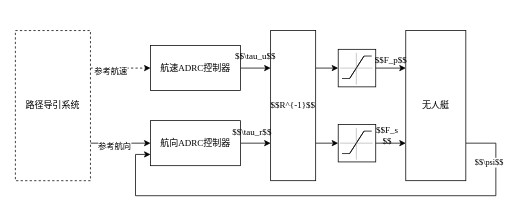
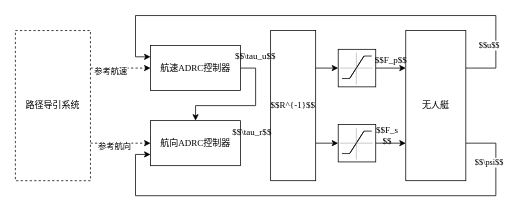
  <mxCell id="0" />
  <mxCell id="1" parent="0" />
  <mxCell id="2" style="edgeStyle=orthogonalEdgeStyle;rounded=0;orthogonalLoop=1;jettySize=auto;html=1;exitX=1;exitY=0.75;exitDx=0;exitDy=0;entryX=0;entryY=0.5;entryDx=0;entryDy=0;fontFamily=宋体;" parent="1" source="4" target="14" edge="1"><mxGeometry relative="1" as="geometry" /></mxCell>
  <mxCell id="3" style="edgeStyle=orthogonalEdgeStyle;rounded=0;orthogonalLoop=1;jettySize=auto;html=1;exitX=1;exitY=0.25;exitDx=0;exitDy=0;entryX=0;entryY=0.5;entryDx=0;entryDy=0;fontFamily=宋体;" parent="1" source="4" target="6" edge="1"><mxGeometry relative="1" as="geometry" /></mxCell>
  <mxCell id="4" value="$$R^{-1}$$" style="rounded=0;whiteSpace=wrap;html=1;fontFamily=宋体;" parent="1" vertex="1"><mxGeometry x="360" y="40" width="60" height="200" as="geometry" /></mxCell>
  <mxCell id="5" value="" style="group;fontFamily=宋体;" parent="1" vertex="1" connectable="0"><mxGeometry x="450" y="65" width="50" height="50" as="geometry" /></mxCell>
  <mxCell id="6" value="" style="rounded=0;whiteSpace=wrap;html=1;fontFamily=宋体;" parent="5" vertex="1"><mxGeometry width="50" height="50" as="geometry" /></mxCell>
  <mxCell id="7" value="" style="endArrow=none;html=1;rounded=0;entryX=0.57;entryY=0.15;entryDx=0;entryDy=0;entryPerimeter=0;fontFamily=宋体;" parent="5" edge="1"><mxGeometry width="50" height="50" relative="1" as="geometry"><mxPoint x="15.254" y="38.851" as="sourcePoint" /><mxPoint x="34.415" y="8.953" as="targetPoint" /></mxGeometry></mxCell>
  <mxCell id="8" value="" style="endArrow=none;html=1;rounded=0;exitX=0.57;exitY=0.15;exitDx=0;exitDy=0;exitPerimeter=0;entryX=0.64;entryY=0.15;entryDx=0;entryDy=0;entryPerimeter=0;fontFamily=宋体;" parent="5" edge="1"><mxGeometry width="50" height="50" relative="1" as="geometry"><mxPoint x="34.415" y="8.953" as="sourcePoint" /><mxPoint x="44.678" y="8.953" as="targetPoint" /></mxGeometry></mxCell>
  <mxCell id="9" value="" style="endArrow=none;html=1;rounded=0;exitX=0.35;exitY=0.34;exitDx=0;exitDy=0;exitPerimeter=0;fillColor=#f5f5f5;strokeColor=#B8B8B8;fontFamily=宋体;" parent="5" edge="1"><mxGeometry width="50" height="50" relative="1" as="geometry"><mxPoint x="2.161" y="25" as="sourcePoint" /><mxPoint x="46" y="25" as="targetPoint" /></mxGeometry></mxCell>
  <mxCell id="10" value="" style="endArrow=none;html=1;rounded=0;exitX=0.5;exitY=0.1;exitDx=0;exitDy=0;exitPerimeter=0;entryX=0.5;entryY=0.6;entryDx=0;entryDy=0;entryPerimeter=0;fillColor=#f5f5f5;strokeColor=#B8B8B8;fontFamily=宋体;" parent="5" edge="1"><mxGeometry width="50" height="50" relative="1" as="geometry"><mxPoint x="24.153" y="4.73" as="sourcePoint" /><mxPoint x="24.153" y="46.959" as="targetPoint" /></mxGeometry></mxCell>
  <mxCell id="11" value="" style="endArrow=none;html=1;rounded=0;entryX=0.57;entryY=0.15;entryDx=0;entryDy=0;entryPerimeter=0;fontFamily=宋体;" parent="5" edge="1"><mxGeometry width="50" height="50" relative="1" as="geometry"><mxPoint x="15.254" y="38.851" as="sourcePoint" /><mxPoint x="34.415" y="8.953" as="targetPoint" /></mxGeometry></mxCell>
  <mxCell id="12" value="" style="endArrow=none;html=1;rounded=0;exitX=0.57;exitY=0.15;exitDx=0;exitDy=0;exitPerimeter=0;entryX=0.64;entryY=0.15;entryDx=0;entryDy=0;entryPerimeter=0;fontFamily=宋体;" parent="5" edge="1"><mxGeometry width="50" height="50" relative="1" as="geometry"><mxPoint x="5.085" y="38.851" as="sourcePoint" /><mxPoint x="15.347" y="38.851" as="targetPoint" /></mxGeometry></mxCell>
  <mxCell id="13" value="" style="group;fontFamily=宋体;" parent="1" vertex="1" connectable="0"><mxGeometry x="450" y="165" width="50" height="50" as="geometry" /></mxCell>
  <mxCell id="14" value="" style="rounded=0;whiteSpace=wrap;html=1;fontFamily=宋体;" parent="13" vertex="1"><mxGeometry width="50" height="50" as="geometry" /></mxCell>
  <mxCell id="15" value="" style="endArrow=none;html=1;rounded=0;entryX=0.57;entryY=0.15;entryDx=0;entryDy=0;entryPerimeter=0;fontFamily=宋体;" parent="13" edge="1"><mxGeometry width="50" height="50" relative="1" as="geometry"><mxPoint x="15.254" y="38.851" as="sourcePoint" /><mxPoint x="34.415" y="8.953" as="targetPoint" /></mxGeometry></mxCell>
  <mxCell id="16" value="" style="endArrow=none;html=1;rounded=0;exitX=0.57;exitY=0.15;exitDx=0;exitDy=0;exitPerimeter=0;entryX=0.64;entryY=0.15;entryDx=0;entryDy=0;entryPerimeter=0;fontFamily=宋体;" parent="13" edge="1"><mxGeometry width="50" height="50" relative="1" as="geometry"><mxPoint x="34.415" y="8.953" as="sourcePoint" /><mxPoint x="44.678" y="8.953" as="targetPoint" /></mxGeometry></mxCell>
  <mxCell id="17" value="" style="endArrow=none;html=1;rounded=0;exitX=0.35;exitY=0.34;exitDx=0;exitDy=0;exitPerimeter=0;fillColor=#f5f5f5;strokeColor=#B8B8B8;fontFamily=宋体;" parent="13" edge="1"><mxGeometry width="50" height="50" relative="1" as="geometry"><mxPoint x="2.161" y="25" as="sourcePoint" /><mxPoint x="46" y="25" as="targetPoint" /></mxGeometry></mxCell>
  <mxCell id="18" value="" style="endArrow=none;html=1;rounded=0;exitX=0.5;exitY=0.1;exitDx=0;exitDy=0;exitPerimeter=0;entryX=0.5;entryY=0.6;entryDx=0;entryDy=0;entryPerimeter=0;fillColor=#f5f5f5;strokeColor=#B8B8B8;fontFamily=宋体;" parent="13" edge="1"><mxGeometry width="50" height="50" relative="1" as="geometry"><mxPoint x="24.153" y="4.73" as="sourcePoint" /><mxPoint x="24.153" y="46.959" as="targetPoint" /></mxGeometry></mxCell>
  <mxCell id="19" value="" style="endArrow=none;html=1;rounded=0;entryX=0.57;entryY=0.15;entryDx=0;entryDy=0;entryPerimeter=0;fontFamily=宋体;" parent="13" edge="1"><mxGeometry width="50" height="50" relative="1" as="geometry"><mxPoint x="15.254" y="38.851" as="sourcePoint" /><mxPoint x="34.415" y="8.953" as="targetPoint" /></mxGeometry></mxCell>
  <mxCell id="20" value="" style="endArrow=none;html=1;rounded=0;exitX=0.57;exitY=0.15;exitDx=0;exitDy=0;exitPerimeter=0;entryX=0.64;entryY=0.15;entryDx=0;entryDy=0;entryPerimeter=0;fontFamily=宋体;" parent="13" edge="1"><mxGeometry width="50" height="50" relative="1" as="geometry"><mxPoint x="5.085" y="38.851" as="sourcePoint" /><mxPoint x="15.347" y="38.851" as="targetPoint" /></mxGeometry></mxCell>
+ <mxCell id="21" style="edgeStyle=orthogonalEdgeStyle;rounded=0;orthogonalLoop=1;jettySize=auto;html=1;exitX=1;exitY=0.25;exitDx=0;exitDy=0;entryX=0;entryY=0.25;entryDx=0;entryDy=0;fontFamily=宋体;" parent="1" source="25" target="27" edge="1"><mxGeometry relative="1" as="geometry"><mxPoint x="240" y="0" as="targetPoint" /><Array as="points"><mxPoint x="660" y="90" /><mxPoint x="660" y="20" /><mxPoint x="180" y="20" /><mxPoint x="180" y="75" /></Array></mxGeometry></mxCell>
+ <mxCell id="22" value="$$u$$&lt;br&gt;" style="edgeLabel;html=1;align=center;verticalAlign=middle;resizable=0;points=[];fontFamily=宋体;" parent="21" vertex="1" connectable="0"><mxGeometry x="-0.86" y="-3" relative="1" as="geometry"><mxPoint x="-13" y="-24" as="offset" /></mxGeometry></mxCell>
  <mxCell id="23" style="edgeStyle=orthogonalEdgeStyle;rounded=0;orthogonalLoop=1;jettySize=auto;html=1;exitX=1;exitY=0.75;exitDx=0;exitDy=0;entryX=0;entryY=0.75;entryDx=0;entryDy=0;fontFamily=宋体;" parent="1" source="25" target="29" edge="1"><mxGeometry relative="1" as="geometry"><Array as="points"><mxPoint x="660" y="190" /><mxPoint x="660" y="260" /><mxPoint x="180" y="260" /><mxPoint x="180" y="205" /></Array></mxGeometry></mxCell>
  <mxCell id="24" value="$$\psi$$" style="edgeLabel;html=1;align=center;verticalAlign=middle;resizable=0;points=[];fontFamily=宋体;" parent="23" vertex="1" connectable="0"><mxGeometry x="-0.927" y="2" relative="1" as="geometry"><mxPoint x="6" y="27" as="offset" /></mxGeometry></mxCell>
  <mxCell id="25" value="无人艇" style="rounded=0;whiteSpace=wrap;html=1;fontFamily=宋体;" parent="1" vertex="1"><mxGeometry x="540" y="40" width="80" height="200" as="geometry" /></mxCell>
- <mxCell id="26" style="edgeStyle=orthogonalEdgeStyle;rounded=0;orthogonalLoop=1;jettySize=auto;html=1;exitX=1;exitY=0.5;exitDx=0;exitDy=0;entryX=0;entryY=0.25;entryDx=0;entryDy=0;fontFamily=宋体;" parent="1" source="27" target="4" edge="1"><mxGeometry relative="1" as="geometry" /></mxCell>
+ <mxCell id="26" style="edgeStyle=orthogonalEdgeStyle;rounded=0;orthogonalLoop=1;jettySize=auto;html=1;exitX=1;exitY=0.5;exitDx=0;exitDy=0;fontFamily=宋体;" parent="1" source="27" target="29" edge="1"><mxGeometry relative="1" as="geometry" /></mxCell>
  <mxCell id="27" value="航速ADRC控制器" style="rounded=0;whiteSpace=wrap;html=1;fontFamily=宋体;" parent="1" vertex="1"><mxGeometry x="200" y="60" width="120" height="60" as="geometry" /></mxCell>
- <mxCell id="28" style="edgeStyle=orthogonalEdgeStyle;rounded=0;orthogonalLoop=1;jettySize=auto;html=1;exitX=1;exitY=0.5;exitDx=0;exitDy=0;entryX=0;entryY=0.75;entryDx=0;entryDy=0;fontFamily=宋体;" parent="1" source="29" target="4" edge="1"><mxGeometry relative="1" as="geometry" /></mxCell>
  <mxCell id="29" value="航向ADRC控制器" style="rounded=0;whiteSpace=wrap;html=1;fontFamily=宋体;" parent="1" vertex="1"><mxGeometry x="200" y="160" width="120" height="60" as="geometry" /></mxCell>
  <mxCell id="30" style="edgeStyle=orthogonalEdgeStyle;rounded=0;orthogonalLoop=1;jettySize=auto;html=1;exitX=1;exitY=0.25;exitDx=0;exitDy=0;entryX=0;entryY=0.5;entryDx=0;entryDy=0;fontFamily=宋体;dashed=1;" parent="1" source="34" target="27" edge="1"><mxGeometry relative="1" as="geometry" /></mxCell>
  <mxCell id="31" value="参考航速" style="edgeLabel;html=1;align=center;verticalAlign=middle;resizable=0;points=[];fontFamily=宋体;" parent="30" vertex="1" connectable="0"><mxGeometry x="-0.35" y="-4" relative="1" as="geometry"><mxPoint as="offset" /></mxGeometry></mxCell>
- <mxCell id="32" style="edgeStyle=orthogonalEdgeStyle;rounded=0;orthogonalLoop=1;jettySize=auto;html=1;exitX=1;exitY=0.75;exitDx=0;exitDy=0;entryX=0;entryY=0.5;entryDx=0;entryDy=0;fontFamily=宋体;" parent="1" source="34" target="29" edge="1"><mxGeometry relative="1" as="geometry" /></mxCell>
+ <mxCell id="32" style="edgeStyle=orthogonalEdgeStyle;rounded=0;orthogonalLoop=1;jettySize=auto;html=1;exitX=1;exitY=0.75;exitDx=0;exitDy=0;entryX=0;entryY=0.5;entryDx=0;entryDy=0;fontFamily=宋体;dashed=1;" parent="1" source="34" target="29" edge="1"><mxGeometry relative="1" as="geometry" /></mxCell>
  <mxCell id="33" value="参考航向" style="edgeLabel;html=1;align=center;verticalAlign=middle;resizable=0;points=[];fontFamily=宋体;" parent="32" vertex="1" connectable="0"><mxGeometry x="-0.233" y="-3" relative="1" as="geometry"><mxPoint as="offset" /></mxGeometry></mxCell>
  <mxCell id="34" value="路径导引系统" style="rounded=0;whiteSpace=wrap;html=1;fontFamily=宋体;dashed=1;" parent="1" vertex="1"><mxGeometry x="20" y="40" width="100" height="200" as="geometry" /></mxCell>
  <mxCell id="35" style="edgeStyle=orthogonalEdgeStyle;rounded=0;orthogonalLoop=1;jettySize=auto;html=1;exitX=1;exitY=0.5;exitDx=0;exitDy=0;entryX=0;entryY=0.25;entryDx=0;entryDy=0;fontFamily=宋体;" parent="1" source="6" target="25" edge="1"><mxGeometry relative="1" as="geometry" /></mxCell>
  <mxCell id="36" style="edgeStyle=orthogonalEdgeStyle;rounded=0;orthogonalLoop=1;jettySize=auto;html=1;exitX=1;exitY=0.5;exitDx=0;exitDy=0;entryX=0;entryY=0.75;entryDx=0;entryDy=0;fontFamily=宋体;" parent="1" source="14" target="25" edge="1"><mxGeometry relative="1" as="geometry" /></mxCell>
  <mxCell id="37" value="$$\tau_u$$" style="text;html=1;strokeColor=none;fillColor=none;align=center;verticalAlign=middle;whiteSpace=wrap;rounded=0;fontFamily=宋体;" parent="1" vertex="1"><mxGeometry x="310" y="60" width="60" height="30" as="geometry" /></mxCell>
  <mxCell id="38" value="$$\tau_r$$" style="text;html=1;align=center;verticalAlign=middle;resizable=0;points=[];autosize=1;strokeColor=none;fillColor=none;fontFamily=宋体;" parent="1" vertex="1"><mxGeometry x="295" y="165" width="80" height="20" as="geometry" /></mxCell>
  <mxCell id="39" value="$$F_p$$" style="text;html=1;align=center;verticalAlign=middle;resizable=0;points=[];autosize=1;strokeColor=none;fillColor=none;fontFamily=宋体;" parent="1" vertex="1"><mxGeometry x="490" y="70" width="60" height="20" as="geometry" /></mxCell>
  <mxCell id="40" value="$$F_s&lt;br&gt;$$" style="text;html=1;align=center;verticalAlign=middle;resizable=0;points=[];autosize=1;strokeColor=none;fillColor=none;fontFamily=宋体;" parent="1" vertex="1"><mxGeometry x="490" y="165" width="50" height="30" as="geometry" /></mxCell>
